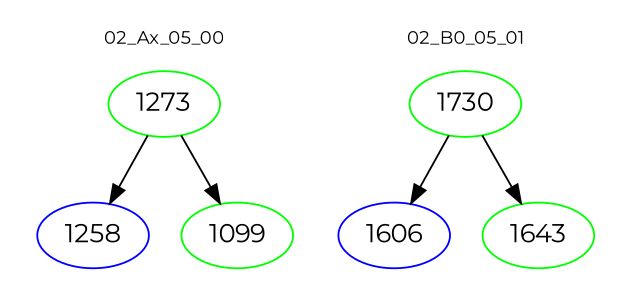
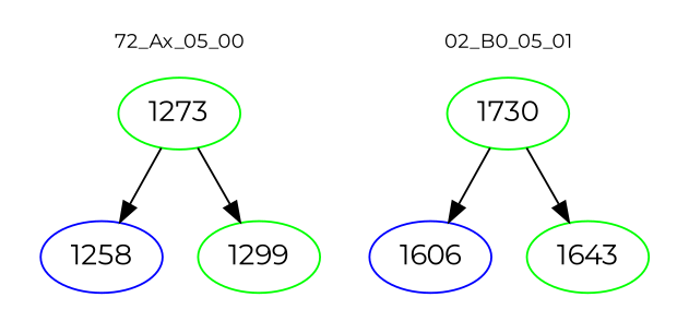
  digraph {
    fontname=Montserrat
    node [color=green fontname=Montserrat]
    edge [color=black fontname=Montserrat]
    n1 [label=1273]
    n2 [color=blue label=1258]
-   n3 [label=1099]
+   n3 [label=1299]
    n4 [label=1730]
    n5 [color=blue label=1606]
    n6 [label=1643]
    subgraph cluster_1 {
      color=white
      fontsize=10
-     label="02_Ax_05_00"
+     label="72_Ax_05_00"
      n1
      n2
      n3
    }
    subgraph cluster_2 {
      color=white
      fontsize=10
      label="02_B0_05_01"
      n4
      n5
      n6
    }
    n1 -> n2
    n1 -> n3
    n4 -> n5
    n4 -> n6
  }
